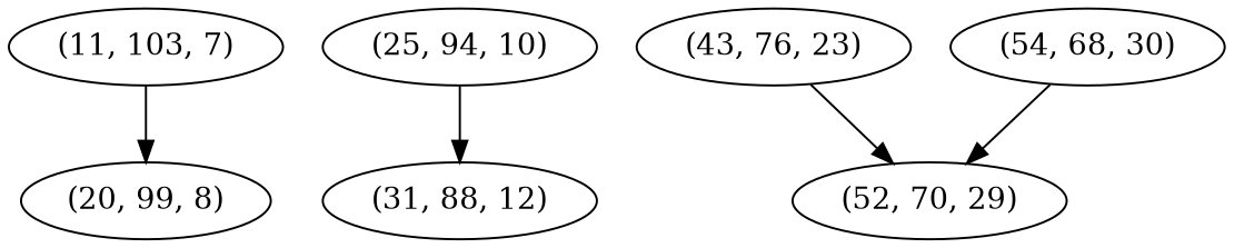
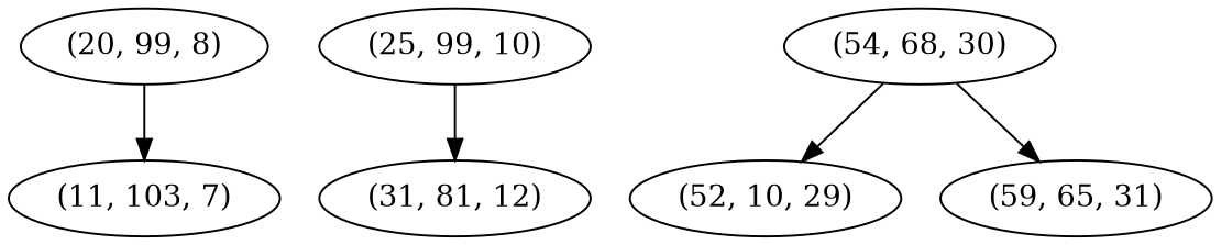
  digraph {
    "(11, 103, 7)"
    "(20, 99, 8)"
-   "(25, 94, 10)"
-   "(31, 88, 12)"
-   "(43, 76, 23)"
-   "(52, 70, 29)"
+   "(25, 94, 10)" [label="(25, 99, 10)"]
+   "(31, 88, 12)" [label="(31, 81, 12)"]
+   "(52, 70, 29)" [label="(52, 10, 29)"]
    "(54, 68, 30)"
-   "(11, 103, 7)" -> "(20, 99, 8)"
+   "(59, 65, 31)"
+   "(20, 99, 8)" -> "(11, 103, 7)"
    "(25, 94, 10)" -> "(31, 88, 12)"
-   "(43, 76, 23)" -> "(52, 70, 29)"
    "(54, 68, 30)" -> "(52, 70, 29)"
+   "(54, 68, 30)" -> "(59, 65, 31)"
  }
